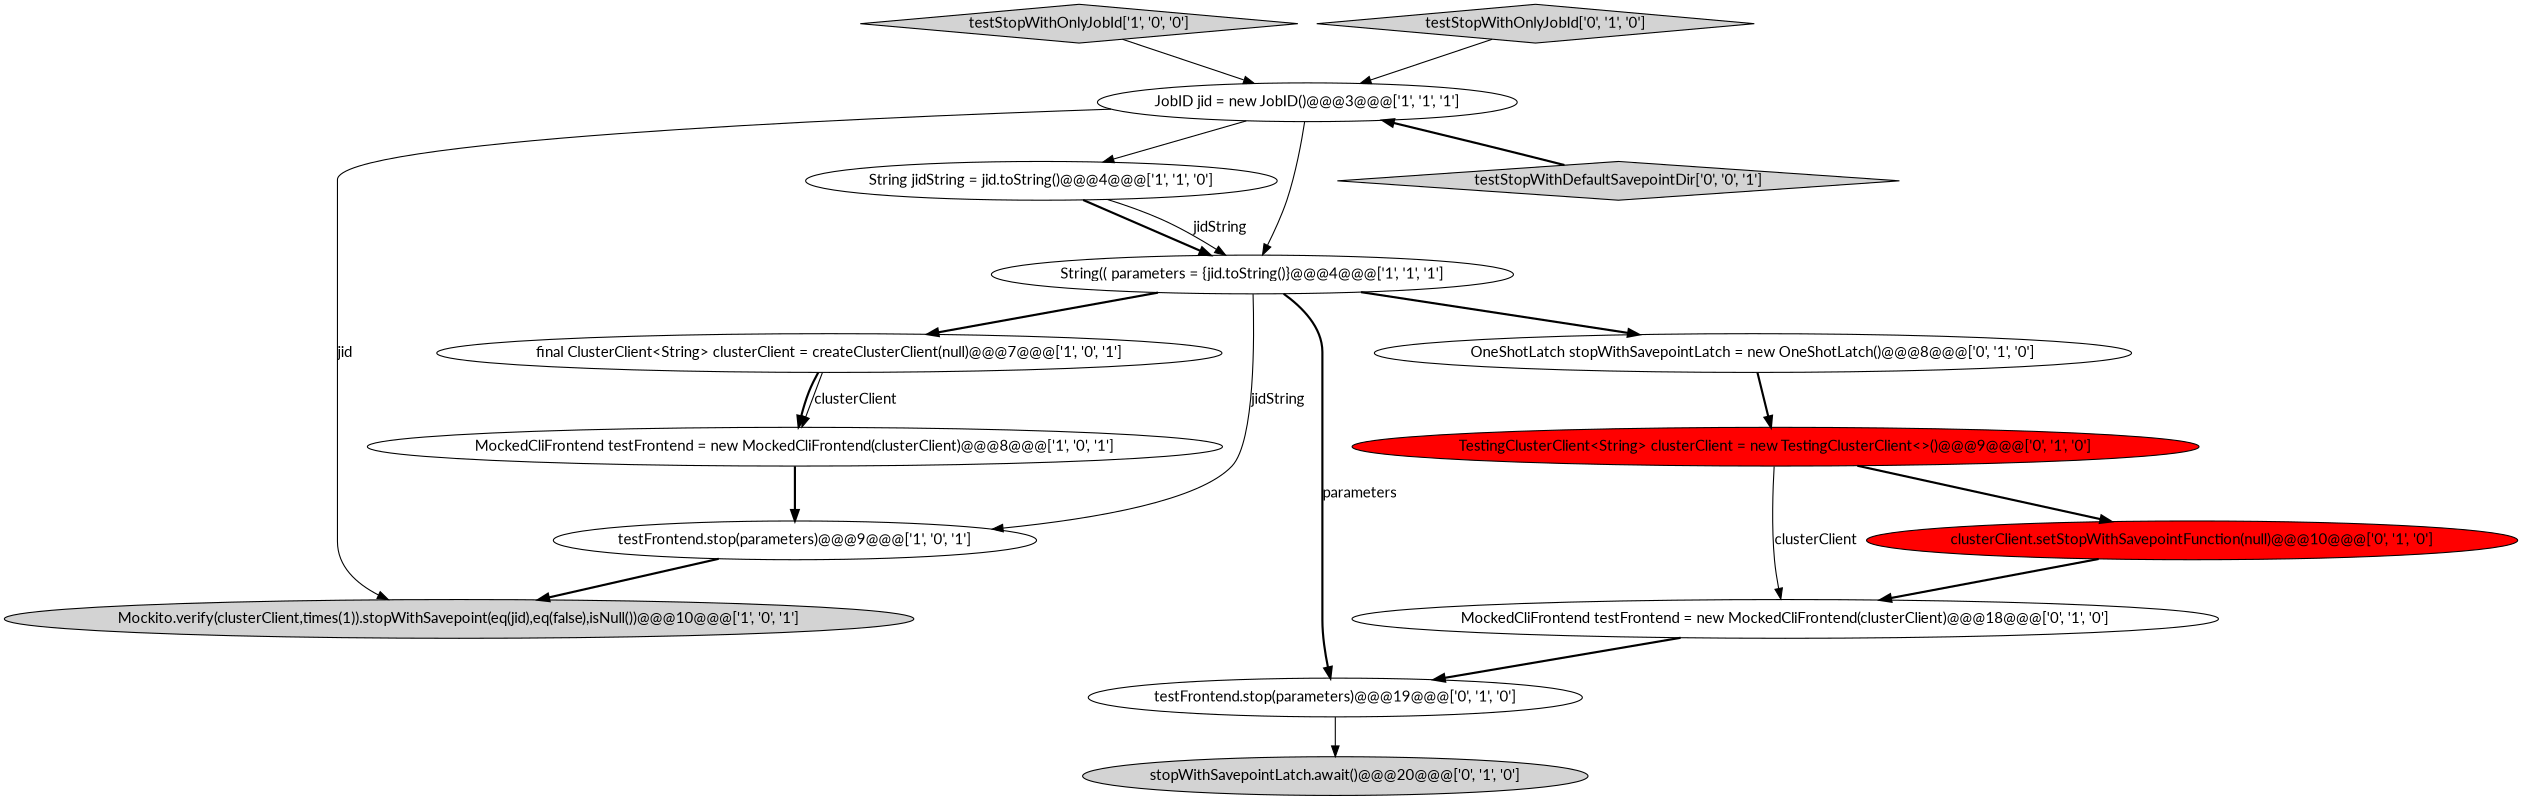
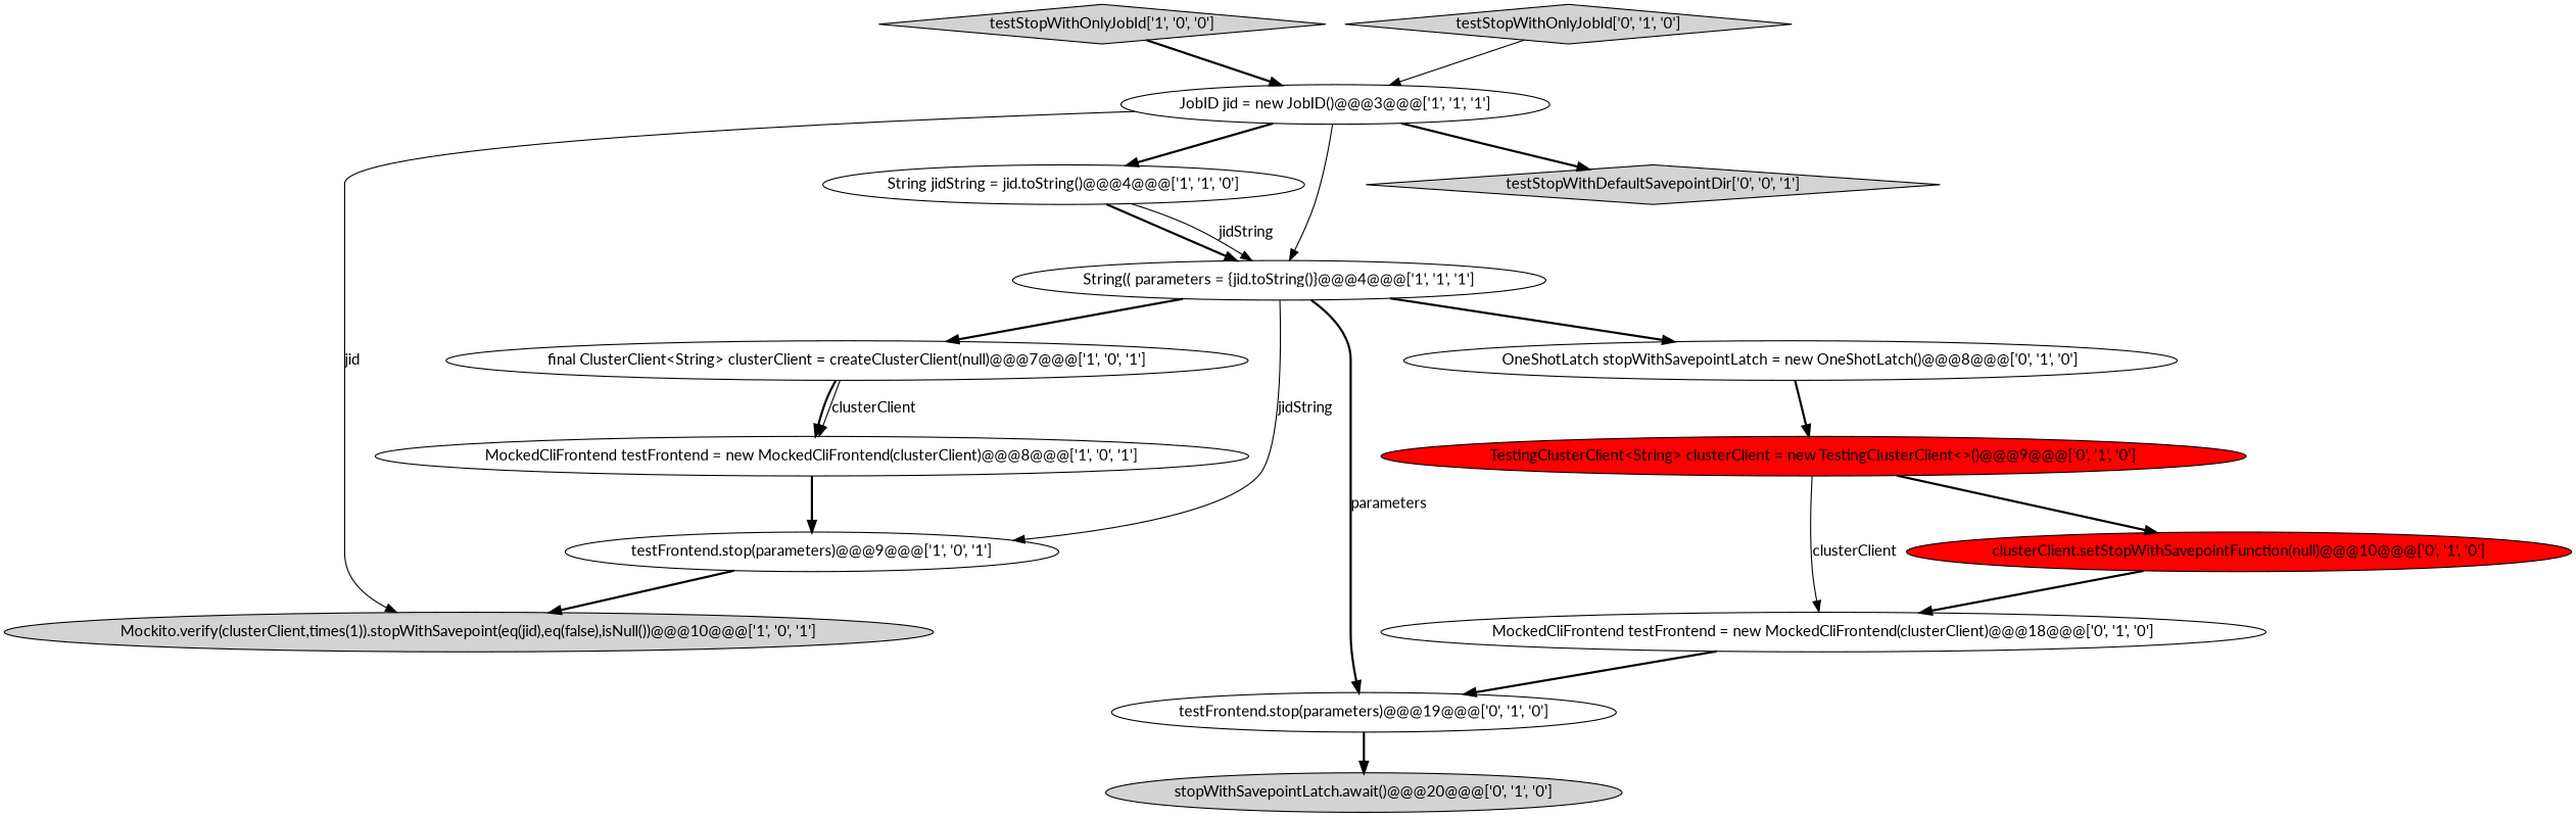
  digraph {
    fontname=Lato
    node [fillcolor=white fontname=Lato shape=ellipse style=filled]
    edge [fontname=Lato style=bold]
    n1 [label="JobID jid = new JobID()@@@3@@@['1', '1', '1']"]
    n2 [fillcolor=lightgray label="Mockito.verify(clusterClient,times(1)).stopWithSavepoint(eq(jid),eq(false),isNull())@@@10@@@['1', '0', '1']"]
    n3 [label="String jidString = jid.toString()@@@4@@@['1', '1', '0']"]
    n4 [label="String(( parameters = {jid.toString()}@@@4@@@['1', '1', '1']"]
    n5 [label="final ClusterClient<String> clusterClient = createClusterClient(null)@@@7@@@['1', '0', '1']"]
    n6 [label="testFrontend.stop(parameters)@@@9@@@['1', '0', '1']"]
    n7 [label="testFrontend.stop(parameters)@@@19@@@['0', '1', '0']"]
    n8 [label="OneShotLatch stopWithSavepointLatch = new OneShotLatch()@@@8@@@['0', '1', '0']"]
    n9 [label="MockedCliFrontend testFrontend = new MockedCliFrontend(clusterClient)@@@8@@@['1', '0', '1']"]
    n10 [fillcolor=lightgray label="stopWithSavepointLatch.await()@@@20@@@['0', '1', '0']"]
    n11 [label="MockedCliFrontend testFrontend = new MockedCliFrontend(clusterClient)@@@18@@@['0', '1', '0']"]
    n12 [fillcolor=lightgray label="testStopWithDefaultSavepointDir['0', '0', '1']" shape=diamond]
    n13 [fillcolor=lightgray label="testStopWithOnlyJobId['1', '0', '0']" shape=diamond]
    n14 [fillcolor=red label="TestingClusterClient<String> clusterClient = new TestingClusterClient<>()@@@9@@@['0', '1', '0']"]
    n15 [fillcolor=red label="clusterClient.setStopWithSavepointFunction(null)@@@10@@@['0', '1', '0']"]
    n16 [fillcolor=lightgray label="testStopWithOnlyJobId['0', '1', '0']" shape=diamond]
    n1 -> n2 [label=jid style=solid]
-   n1 -> n3 [style=solid]
+   n1 -> n3
    n1 -> n4 [style=solid]
    n3 -> n4
    n3 -> n4 [label=jidString style=solid]
    n4 -> n5
    n4 -> n6 [label=jidString style=solid]
    n4 -> n7 [label=parameters]
    n4 -> n8
    n5 -> n9
    n5 -> n9 [label=clusterClient style=solid]
    n6 -> n2
-   n7 -> n10 [style=solid]
+   n7 -> n10
    n8 -> n14
    n9 -> n6
    n11 -> n7
-   n12 -> n1
-   n13 -> n1 [style=solid]
+   n1 -> n12
+   n13 -> n1
    n14 -> n11 [label=clusterClient style=solid]
    n14 -> n15
    n15 -> n11
    n16 -> n1 [style=solid]
  }
